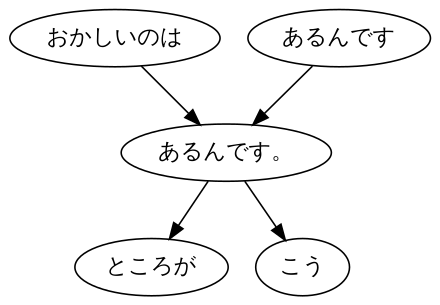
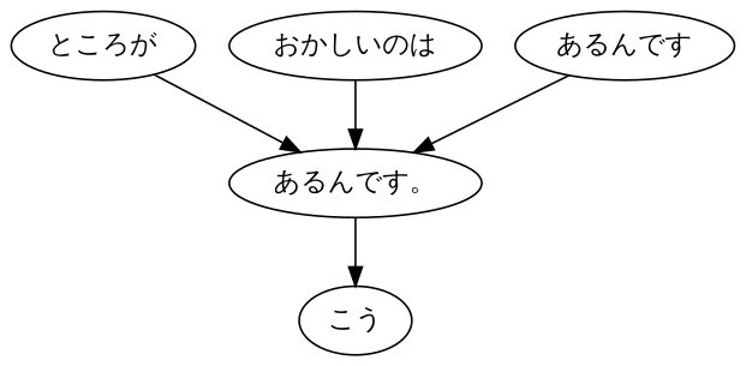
  digraph {
    fontname=Montserrat
    node [fontname=Montserrat]
    edge [fontname=Montserrat]
    n1 [label="ところが"]
    n2 [label="あるんです。"]
    n3 [label="こう"]
    n4 [label="おかしいのは"]
    n5 [label="あるんです"]
-   n2 -> n1
+   n1 -> n2
    n2 -> n3
    n4 -> n2
    n5 -> n2
  }
